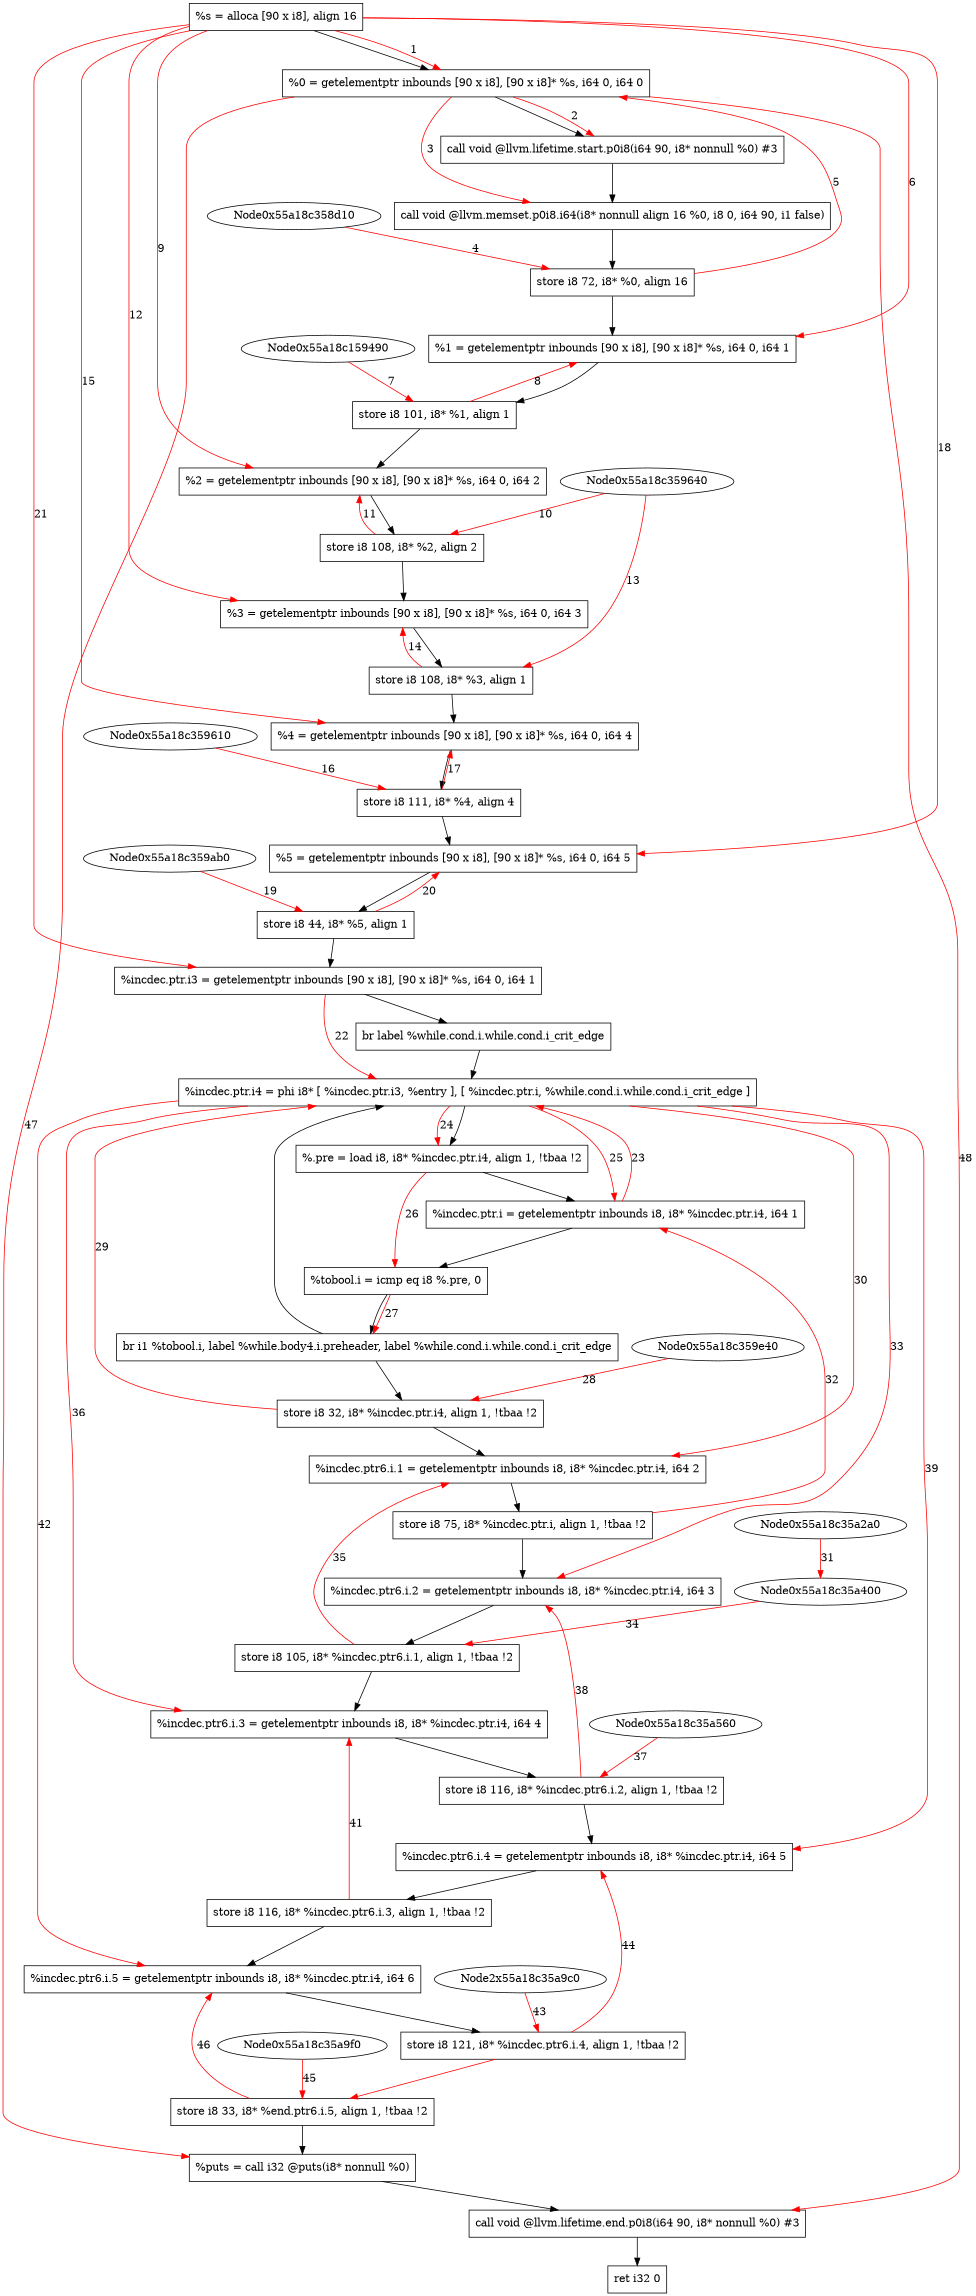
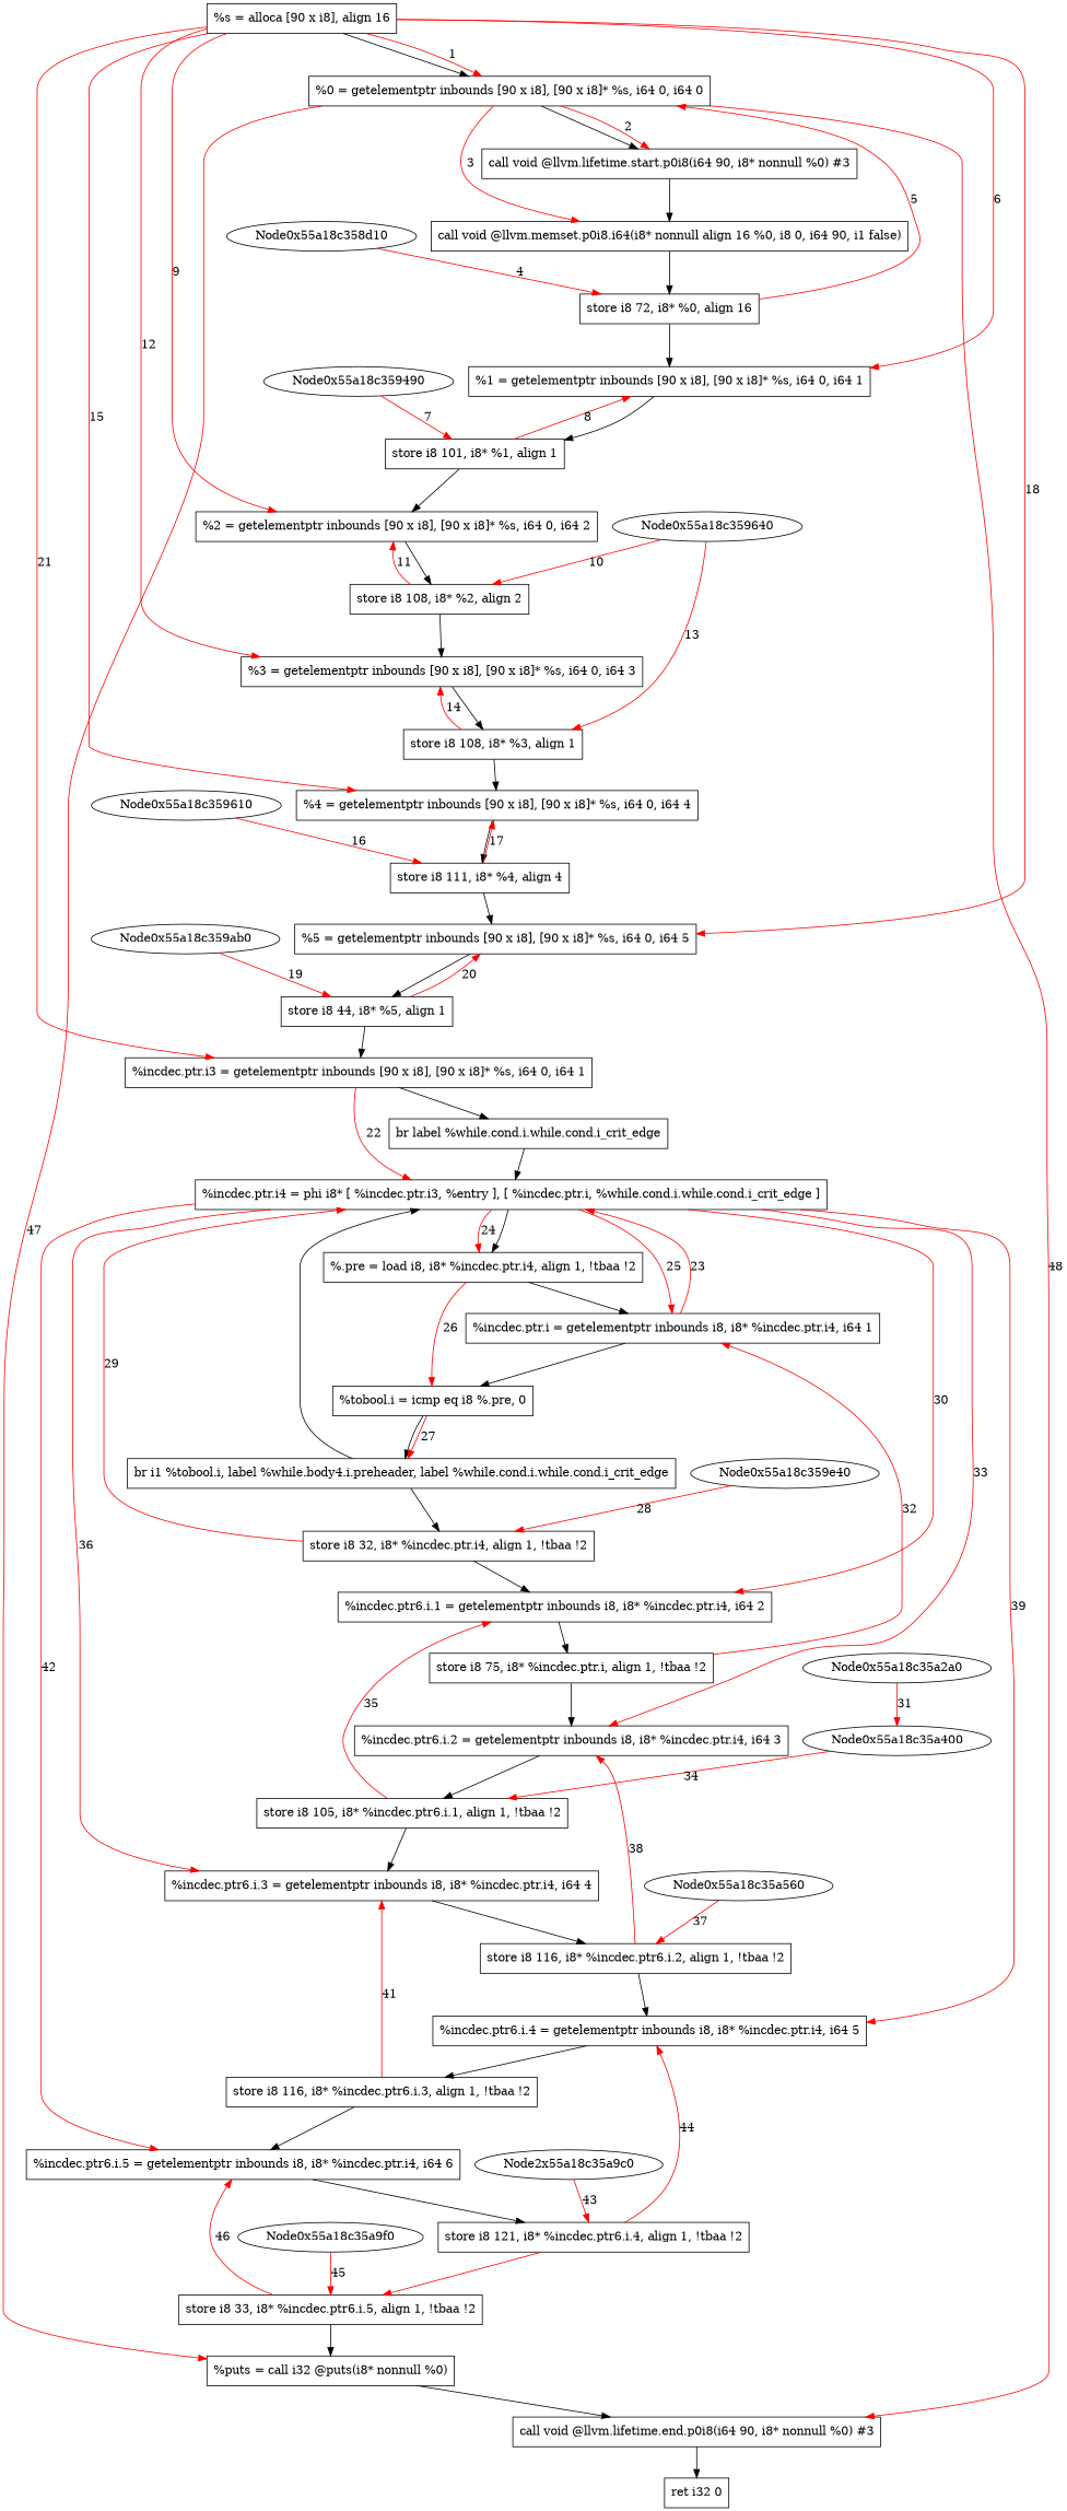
  digraph {
    node [shape=record]
    edge [color=red]
    n1 [label="  %s = alloca [90 x i8], align 16"]
    n2 [label="  %0 = getelementptr inbounds [90 x i8], [90 x i8]* %s, i64 0, i64 0"]
    n3 [label="  %1 = getelementptr inbounds [90 x i8], [90 x i8]* %s, i64 0, i64 1"]
    n4 [label="  %2 = getelementptr inbounds [90 x i8], [90 x i8]* %s, i64 0, i64 2"]
    n5 [label="  %3 = getelementptr inbounds [90 x i8], [90 x i8]* %s, i64 0, i64 3"]
    n6 [label="  %4 = getelementptr inbounds [90 x i8], [90 x i8]* %s, i64 0, i64 4"]
    n7 [label="  %5 = getelementptr inbounds [90 x i8], [90 x i8]* %s, i64 0, i64 5"]
    n8 [label="  %incdec.ptr.i3 = getelementptr inbounds [90 x i8], [90 x i8]* %s, i64 0, i64 1"]
    n9 [label="  call void @llvm.lifetime.start.p0i8(i64 90, i8* nonnull %0) #3"]
    n10 [label="  call void @llvm.memset.p0i8.i64(i8* nonnull align 16 %0, i8 0, i64 90, i1 false)"]
    n11 [label="  %puts = call i32 @puts(i8* nonnull %0)"]
    n12 [label="  call void @llvm.lifetime.end.p0i8(i64 90, i8* nonnull %0) #3"]
    n13 [label="  store i8 101, i8* %1, align 1"]
    n14 [label="  store i8 108, i8* %2, align 2"]
    n15 [label="  store i8 108, i8* %3, align 1"]
    n16 [label="  store i8 111, i8* %4, align 4"]
    n17 [label="  store i8 44, i8* %5, align 1"]
    n18 [label="  br label %while.cond.i.while.cond.i_crit_edge"]
    n19 [label="  %incdec.ptr.i4 = phi i8* [ %incdec.ptr.i3, %entry ], [ %incdec.ptr.i, %while.cond.i.while.cond.i_crit_edge ]"]
    n20 [label="  store i8 72, i8* %0, align 16"]
    n21 [label="  ret i32 0"]
    n22 [label="  %.pre = load i8, i8* %incdec.ptr.i4, align 1, !tbaa !2"]
    n23 [label="  %incdec.ptr.i = getelementptr inbounds i8, i8* %incdec.ptr.i4, i64 1"]
    n24 [label="  %incdec.ptr6.i.1 = getelementptr inbounds i8, i8* %incdec.ptr.i4, i64 2"]
    n25 [label="  %incdec.ptr6.i.2 = getelementptr inbounds i8, i8* %incdec.ptr.i4, i64 3"]
    n26 [label="  %incdec.ptr6.i.3 = getelementptr inbounds i8, i8* %incdec.ptr.i4, i64 4"]
    n27 [label="  %incdec.ptr6.i.4 = getelementptr inbounds i8, i8* %incdec.ptr.i4, i64 5"]
    n28 [label="  %incdec.ptr6.i.5 = getelementptr inbounds i8, i8* %incdec.ptr.i4, i64 6"]
    n29 [label="  %tobool.i = icmp eq i8 %.pre, 0"]
    n30 [label="  store i8 75, i8* %incdec.ptr.i, align 1, !tbaa !2"]
    n31 [label="  store i8 105, i8* %incdec.ptr6.i.1, align 1, !tbaa !2"]
    n32 [label="  store i8 116, i8* %incdec.ptr6.i.2, align 1, !tbaa !2"]
    n33 [label="  store i8 116, i8* %incdec.ptr6.i.3, align 1, !tbaa !2"]
    n34 [label="  store i8 121, i8* %incdec.ptr6.i.4, align 1, !tbaa !2"]
    n35 [label="  br i1 %tobool.i, label %while.body4.i.preheader, label %while.cond.i.while.cond.i_crit_edge"]
    n36 [label="  store i8 32, i8* %incdec.ptr.i4, align 1, !tbaa !2"]
-   n37 [label="store i8 33, i8* %end.ptr6.i.5, align 1, !tbaa !2"]
+   n37 [label="  store i8 33, i8* %incdec.ptr6.i.5, align 1, !tbaa !2"]
    Node0x55a18c358d10 [shape=""]
-   Node0x55a18c359490 [label=Node0x55a18c159490 shape=""]
+   Node0x55a18c359490 [shape=""]
    Node0x55a18c359640 [shape=""]
    Node0x55a18c359610 [shape=""]
    Node0x55a18c359ab0 [shape=""]
    Node0x55a18c359e40 [shape=""]
    Node0x55a18c35a2a0 [shape=""]
    Node0x55a18c35a400 [shape=""]
    Node0x55a18c35a560 [shape=""]
    n47 [label=Node2x55a18c35a9c0 shape=""]
    Node0x55a18c35a9f0 [shape=""]
    n1 -> n2 [color=""]
    n1 -> n2 [label=1]
    n1 -> n3 [label=6]
    n1 -> n4 [label=9]
    n1 -> n5 [label=12]
    n1 -> n6 [label=15]
    n1 -> n7 [label=18]
    n1 -> n8 [label=21]
    n2 -> n9 [color=""]
    n2 -> n9 [label=2]
    n2 -> n10 [label=3]
    n2 -> n11 [label=47]
    n2 -> n12 [label=48]
    n3 -> n13 [color=""]
    n4 -> n14 [color=""]
    n5 -> n15 [color=""]
    n6 -> n16 [color=""]
    n7 -> n17 [color=""]
    n8 -> n18 [color=""]
    n8 -> n19 [label=22]
    n9 -> n10 [color=""]
    n10 -> n20 [color=""]
    n11 -> n12 [color=""]
    n12 -> n21 [color=""]
    n13 -> n3 [label=8]
    n13 -> n4 [color=""]
    n14 -> n4 [label=11]
    n14 -> n5 [color=""]
    n15 -> n5 [label=14]
    n15 -> n6 [color=""]
    n16 -> n6 [label=17]
    n16 -> n7 [color=""]
    n17 -> n7 [label=20]
    n17 -> n8 [color=""]
    n18 -> n19 [color=""]
    n19 -> n22 [color=""]
    n19 -> n22 [label=24]
    n19 -> n23 [label=25]
    n19 -> n24 [label=30]
    n19 -> n25 [label=33]
    n19 -> n26 [label=36]
    n19 -> n27 [label=39]
    n19 -> n28 [label=42]
    n20 -> n2 [label=5]
    n20 -> n3 [color=""]
    n22 -> n23 [color=""]
    n22 -> n29 [label=26]
    n23 -> n19 [label=23]
    n23 -> n29 [color=""]
    n24 -> n30 [color=""]
    n25 -> n31 [color=""]
    n26 -> n32 [color=""]
    n27 -> n33 [color=""]
    n28 -> n34 [color=""]
    n29 -> n35 [color=""]
    n29 -> n35 [label=27]
    n30 -> n23 [label=32]
    n30 -> n25 [color=""]
    n31 -> n24 [label=35]
    n31 -> n26 [color=""]
    n32 -> n25 [label=38]
    n32 -> n27 [color=""]
    n33 -> n26 [label=41]
    n33 -> n28 [color=""]
    n34 -> n27 [label=44]
    n34 -> n37
    n35 -> n19 [color=""]
    n35 -> n36 [color=""]
    n36 -> n19 [label=29]
    n36 -> n24 [color=""]
    n37 -> n11 [color=""]
    n37 -> n28 [label=46]
    Node0x55a18c358d10 -> n20 [label=4]
    Node0x55a18c359490 -> n13 [label=7]
    Node0x55a18c359640 -> n14 [label=10]
    Node0x55a18c359640 -> n15 [label=13]
    Node0x55a18c359610 -> n16 [label=16]
    Node0x55a18c359ab0 -> n17 [label=19]
    Node0x55a18c359e40 -> n36 [label=28]
    Node0x55a18c35a2a0 -> Node0x55a18c35a400 [label=31]
    Node0x55a18c35a400 -> n31 [label=34]
    Node0x55a18c35a560 -> n32 [label=37]
    n47 -> n34 [label=43]
    Node0x55a18c35a9f0 -> n37 [label=45]
  }
